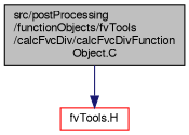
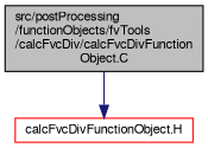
  digraph {
    node [fontname=FreeSans fontsize=10 shape=record]
    n1 [color=black fillcolor=grey75 fontcolor=black height=0.2 label="src/postProcessing\l/functionObjects/fvTools\l/calcFvcDiv/calcFvcDivFunction\lObject.C" style=filled width=0.4]
-   n2 [color=red height=0.2 label="fvTools.H" width=0.4]
+   n2 [color=red height=0.2 label="calcFvcDivFunctionObject.H" width=0.4]
    n1 -> n2 [color=midnightblue fontname=FreeSans fontsize=10 labelfontname=FreeSans labelfontsize=10 style=solid]
  }
